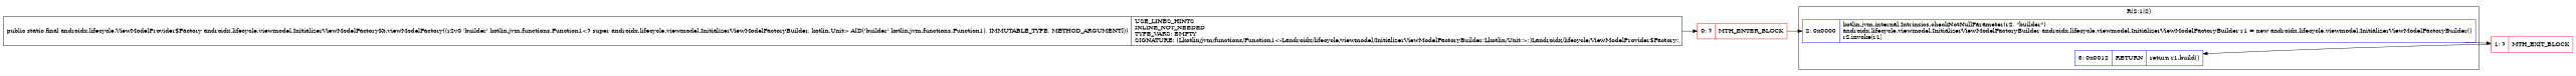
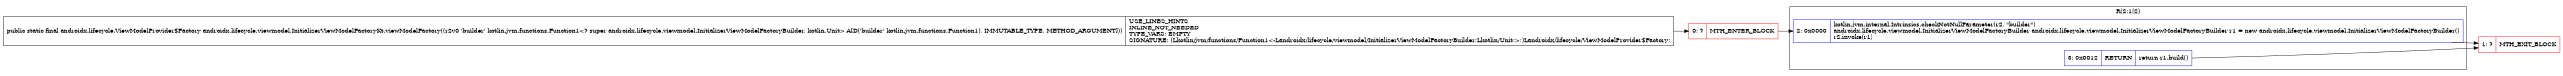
  digraph {
    rankdir=LR
    node [color=blue shape=record]
    n1 [label="{2\:\ 0x0000|kotlin.jvm.internal.Intrinsics.checkNotNullParameter(r2, \"builder\")\landroidx.lifecycle.viewmodel.InitializerViewModelFactoryBuilder androidx.lifecycle.viewmodel.InitializerViewModelFactoryBuilder r1 = new androidx.lifecycle.viewmodel.InitializerViewModelFactoryBuilder()\lr2.invoke(r1)\l}"]
    n2 [label="{3\:\ 0x0012|RETURN\l|return r1.build()\l}"]
    n3 [color=red label="{1\:\ ?|MTH_EXIT_BLOCK\l}"]
    n4 [color=red label="{0\:\ ?|MTH_ENTER_BLOCK\l}"]
    n5 [label="{public static final androidx.lifecycle.ViewModelProvider$Factory androidx.lifecycle.viewmodel.InitializerViewModelFactoryKt.viewModelFactory((r2v0 'builder' kotlin.jvm.functions.Function1\<? super androidx.lifecycle.viewmodel.InitializerViewModelFactoryBuilder, kotlin.Unit\> A[D('builder' kotlin.jvm.functions.Function1), IMMUTABLE_TYPE, METHOD_ARGUMENT]))  | USE_LINES_HINTS\lINLINE_NOT_NEEDED\lTYPE_VARS: EMPTY\lSIGNATURE: (Lkotlin\/jvm\/functions\/Function1\<\-Landroidx\/lifecycle\/viewmodel\/InitializerViewModelFactoryBuilder;Lkotlin\/Unit;\>;)Landroidx\/lifecycle\/ViewModelProvider$Factory;\l}" color=""]
    subgraph cluster_1 {
      label="R(2:1|2)"
      n1
      n2
    }
    n1 -> n3
-   n3 -> n2
+   n2 -> n3
    n4 -> n1
    n5 -> n4
  }
